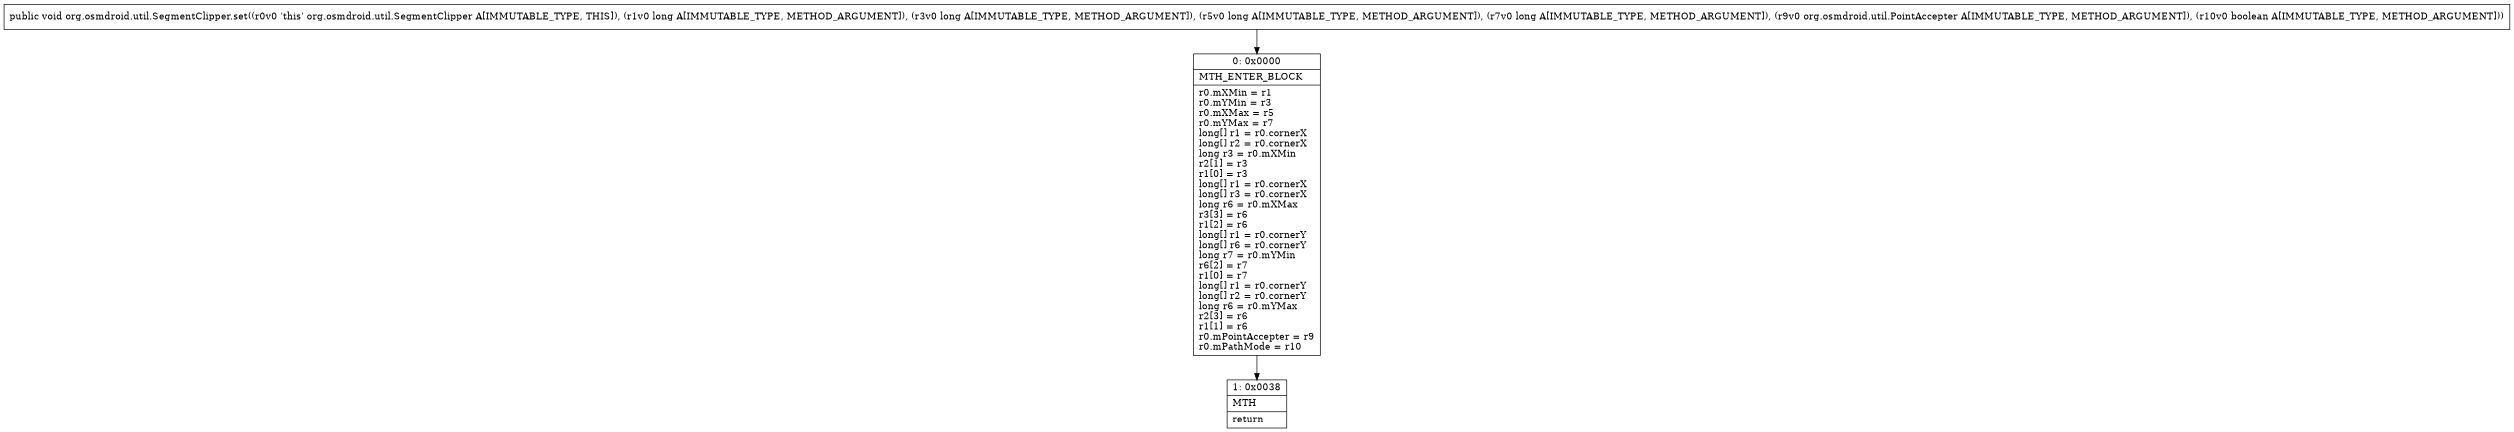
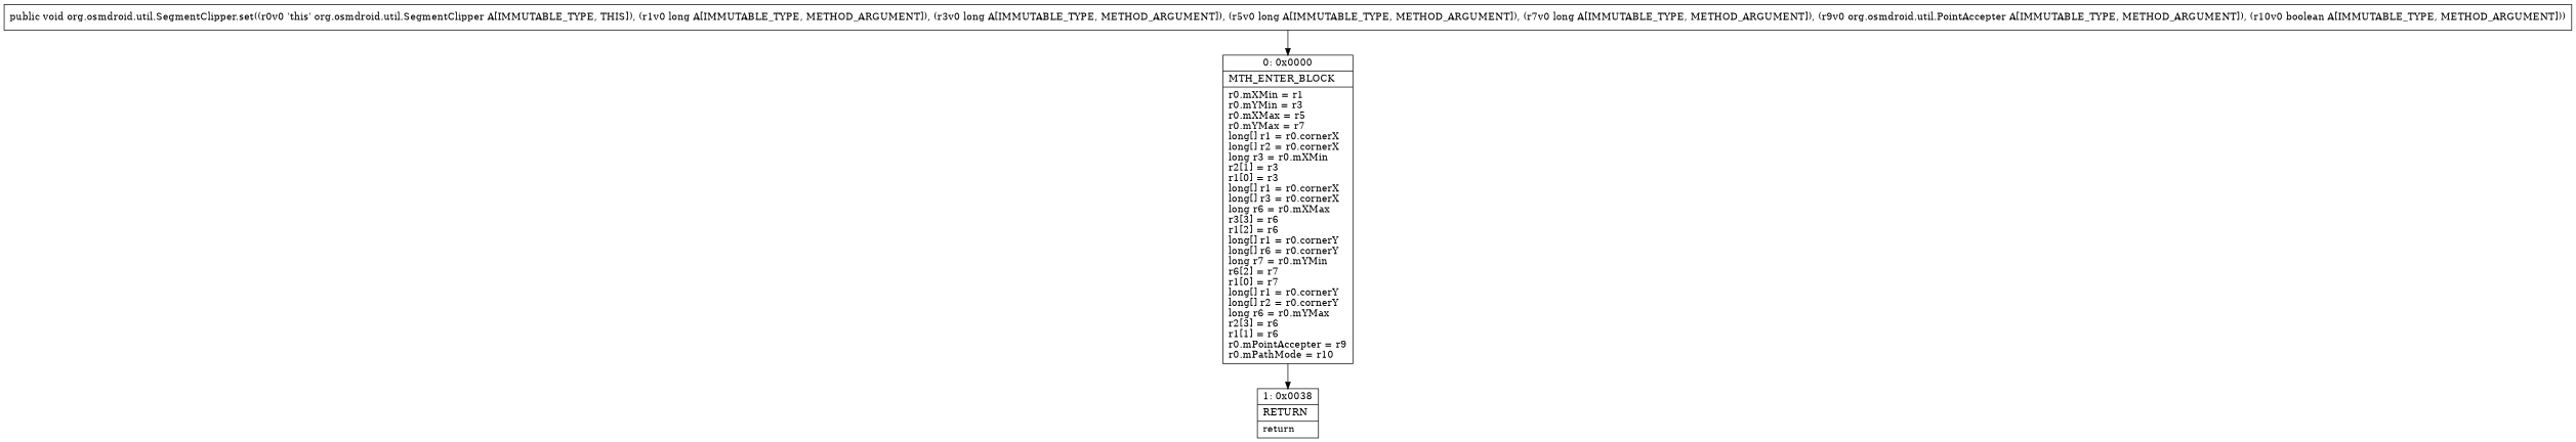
  digraph {
    node [shape=record]
    n1 [label="{0\:\ 0x0000|MTH_ENTER_BLOCK\l|r0.mXMin = r1\lr0.mYMin = r3\lr0.mXMax = r5\lr0.mYMax = r7\llong[] r1 = r0.cornerX\llong[] r2 = r0.cornerX\llong r3 = r0.mXMin\lr2[1] = r3\lr1[0] = r3\llong[] r1 = r0.cornerX\llong[] r3 = r0.cornerX\llong r6 = r0.mXMax\lr3[3] = r6\lr1[2] = r6\llong[] r1 = r0.cornerY\llong[] r6 = r0.cornerY\llong r7 = r0.mYMin\lr6[2] = r7\lr1[0] = r7\llong[] r1 = r0.cornerY\llong[] r2 = r0.cornerY\llong r6 = r0.mYMax\lr2[3] = r6\lr1[1] = r6\lr0.mPointAccepter = r9\lr0.mPathMode = r10\l}"]
-   n2 [label="{1\:\ 0x0038|MTH\l|return\l}"]
+   n2 [label="{1\:\ 0x0038|RETURN\l|return\l}"]
    n3 [label="{public void org.osmdroid.util.SegmentClipper.set((r0v0 'this' org.osmdroid.util.SegmentClipper A[IMMUTABLE_TYPE, THIS]), (r1v0 long A[IMMUTABLE_TYPE, METHOD_ARGUMENT]), (r3v0 long A[IMMUTABLE_TYPE, METHOD_ARGUMENT]), (r5v0 long A[IMMUTABLE_TYPE, METHOD_ARGUMENT]), (r7v0 long A[IMMUTABLE_TYPE, METHOD_ARGUMENT]), (r9v0 org.osmdroid.util.PointAccepter A[IMMUTABLE_TYPE, METHOD_ARGUMENT]), (r10v0 boolean A[IMMUTABLE_TYPE, METHOD_ARGUMENT])) }"]
    n1 -> n2
    n3 -> n1
  }
